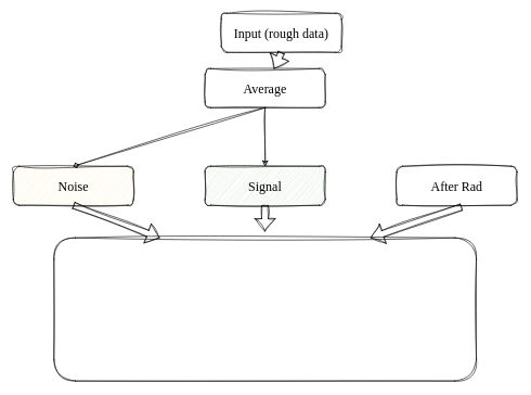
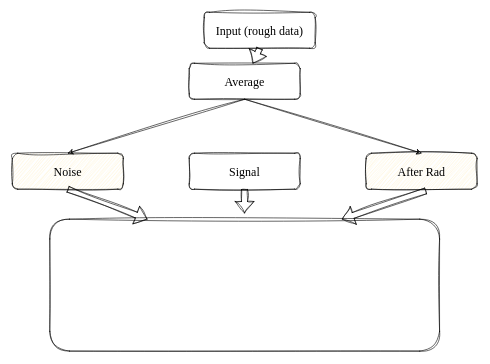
  <mxCell id="0" />
  <mxCell id="1" parent="0" />
  <mxCell id="2" value="Input (rough data)" style="rounded=1;whiteSpace=wrap;html=1;sketch=1;hachureGap=4;jiggle=2;curveFitting=1;fontFamily=Architects Daughter;fontSource=https%3A%2F%2Ffonts.googleapis.com%2Fcss%3Ffamily%3DArchitects%2BDaughter;fontSize=20;" vertex="1" parent="1"><mxGeometry x="340" y="20" width="185" height="60" as="geometry" /></mxCell>
  <mxCell id="3" value="Average " style="rounded=1;whiteSpace=wrap;html=1;sketch=1;hachureGap=4;jiggle=2;curveFitting=1;fontFamily=Architects Daughter;fontSource=https%3A%2F%2Ffonts.googleapis.com%2Fcss%3Ffamily%3DArchitects%2BDaughter;fontSize=20;" vertex="1" parent="1"><mxGeometry x="315" y="105" width="185" height="60" as="geometry" /></mxCell>
  <mxCell id="4" value="" style="rounded=1;whiteSpace=wrap;html=1;sketch=1;hachureGap=4;jiggle=2;curveFitting=1;fontFamily=Architects Daughter;fontSource=https%3A%2F%2Ffonts.googleapis.com%2Fcss%3Ffamily%3DArchitects%2BDaughter;fontSize=20;" vertex="1" parent="1"><mxGeometry x="82.5" y="365" width="650" height="220" as="geometry" /></mxCell>
- <mxCell id="5" value="Signal" style="rounded=1;whiteSpace=wrap;html=1;sketch=1;hachureGap=4;jiggle=2;curveFitting=1;fontFamily=Architects Daughter;fontSource=https%3A%2F%2Ffonts.googleapis.com%2Fcss%3Ffamily%3DArchitects%2BDaughter;fontSize=20;fillColor=#d5e8d4;" vertex="1" parent="1"><mxGeometry x="315" y="255" width="185" height="60" as="geometry" /></mxCell>
+ <mxCell id="5" value="Signal" style="rounded=1;whiteSpace=wrap;html=1;sketch=1;hachureGap=4;jiggle=2;curveFitting=1;fontFamily=Architects Daughter;fontSource=https%3A%2F%2Ffonts.googleapis.com%2Fcss%3Ffamily%3DArchitects%2BDaughter;fontSize=20;" vertex="1" parent="1"><mxGeometry x="315" y="255" width="185" height="60" as="geometry" /></mxCell>
  <mxCell id="6" value="Noise" style="rounded=1;whiteSpace=wrap;html=1;sketch=1;hachureGap=4;jiggle=2;curveFitting=1;fontFamily=Architects Daughter;fontSource=https%3A%2F%2Ffonts.googleapis.com%2Fcss%3Ffamily%3DArchitects%2BDaughter;fontSize=20;fillColor=#fff2cc;" vertex="1" parent="1"><mxGeometry x="20" y="255" width="185" height="60" as="geometry" /></mxCell>
- <mxCell id="7" value="After Rad" style="rounded=1;whiteSpace=wrap;html=1;sketch=1;hachureGap=4;jiggle=2;curveFitting=1;fontFamily=Architects Daughter;fontSource=https%3A%2F%2Ffonts.googleapis.com%2Fcss%3Ffamily%3DArchitects%2BDaughter;fontSize=20;" vertex="1" parent="1"><mxGeometry x="610" y="255" width="185" height="60" as="geometry" /></mxCell>
+ <mxCell id="7" value="After Rad" style="rounded=1;whiteSpace=wrap;html=1;sketch=1;hachureGap=4;jiggle=2;curveFitting=1;fontFamily=Architects Daughter;fontSource=https%3A%2F%2Ffonts.googleapis.com%2Fcss%3Ffamily%3DArchitects%2BDaughter;fontSize=20;fillColor=#fff2cc;" vertex="1" parent="1"><mxGeometry x="610" y="255" width="185" height="60" as="geometry" /></mxCell>
  <mxCell id="8" value="" style="shape=flexArrow;endArrow=classic;html=1;rounded=0;sketch=1;hachureGap=4;jiggle=2;curveFitting=1;fontFamily=Architects Daughter;fontSource=https%3A%2F%2Ffonts.googleapis.com%2Fcss%3Ffamily%3DArchitects%2BDaughter;fontSize=16;exitX=0.5;exitY=1;exitDx=0;exitDy=0;" edge="1" parent="1" source="2" target="3"><mxGeometry width="50" height="50" relative="1" as="geometry"><mxPoint x="400" y="80" as="sourcePoint" /><mxPoint x="450" y="30" as="targetPoint" /></mxGeometry></mxCell>
  <mxCell id="9" value="" style="shape=flexArrow;endArrow=classic;html=1;rounded=0;sketch=1;hachureGap=4;jiggle=2;curveFitting=1;fontFamily=Architects Daughter;fontSource=https%3A%2F%2Ffonts.googleapis.com%2Fcss%3Ffamily%3DArchitects%2BDaughter;fontSize=16;exitX=0.5;exitY=1;exitDx=0;exitDy=0;" edge="1" parent="1"><mxGeometry width="50" height="50" relative="1" as="geometry"><mxPoint x="407.21" y="315" as="sourcePoint" /><mxPoint x="407.21" y="355" as="targetPoint" /></mxGeometry></mxCell>
- <mxCell id="10" value="" style="endArrow=diamond;html=1;rounded=0;sketch=1;hachureGap=4;jiggle=2;curveFitting=1;fontFamily=Architects Daughter;fontSource=https%3A%2F%2Ffonts.googleapis.com%2Fcss%3Ffamily%3DArchitects%2BDaughter;fontSize=16;entryX=0.5;entryY=0;entryDx=0;entryDy=0;exitX=0.5;exitY=1;exitDx=0;exitDy=0;" edge="1" parent="1" source="3" target="6"><mxGeometry width="50" height="50" relative="1" as="geometry"><mxPoint x="400" y="185" as="sourcePoint" /><mxPoint x="450" y="135" as="targetPoint" /></mxGeometry></mxCell>
- <mxCell id="12" value="" style="endArrow=classic;html=1;rounded=0;sketch=1;hachureGap=4;jiggle=2;curveFitting=1;fontFamily=Architects Daughter;fontSource=https%3A%2F%2Ffonts.googleapis.com%2Fcss%3Ffamily%3DArchitects%2BDaughter;fontSize=16;entryX=0.5;entryY=0;entryDx=0;entryDy=0;exitX=0.5;exitY=1;exitDx=0;exitDy=0;" edge="1" parent="1" source="3" target="5"><mxGeometry width="50" height="50" relative="1" as="geometry"><mxPoint x="420" y="205" as="sourcePoint" /><mxPoint x="133" y="275" as="targetPoint" /></mxGeometry></mxCell>
+ <mxCell id="10" value="" style="endArrow=classic;html=1;rounded=0;sketch=1;hachureGap=4;jiggle=2;curveFitting=1;fontFamily=Architects Daughter;fontSource=https%3A%2F%2Ffonts.googleapis.com%2Fcss%3Ffamily%3DArchitects%2BDaughter;fontSize=16;entryX=0.5;entryY=0;entryDx=0;entryDy=0;exitX=0.5;exitY=1;exitDx=0;exitDy=0;" edge="1" parent="1" source="3" target="6"><mxGeometry width="50" height="50" relative="1" as="geometry"><mxPoint x="400" y="185" as="sourcePoint" /><mxPoint x="450" y="135" as="targetPoint" /></mxGeometry></mxCell>
+ <mxCell id="11" value="" style="endArrow=classic;html=1;rounded=0;sketch=1;hachureGap=4;jiggle=2;curveFitting=1;fontFamily=Architects Daughter;fontSource=https%3A%2F%2Ffonts.googleapis.com%2Fcss%3Ffamily%3DArchitects%2BDaughter;fontSize=16;entryX=0.5;entryY=0;entryDx=0;entryDy=0;exitX=0.5;exitY=1;exitDx=0;exitDy=0;" edge="1" parent="1" source="3" target="7"><mxGeometry width="50" height="50" relative="1" as="geometry"><mxPoint x="410" y="195" as="sourcePoint" /><mxPoint x="123" y="265" as="targetPoint" /></mxGeometry></mxCell>
  <mxCell id="13" value="" style="shape=flexArrow;endArrow=classic;html=1;rounded=0;sketch=1;hachureGap=4;jiggle=2;curveFitting=1;fontFamily=Architects Daughter;fontSource=https%3A%2F%2Ffonts.googleapis.com%2Fcss%3Ffamily%3DArchitects%2BDaughter;fontSize=16;exitX=0.5;exitY=1;exitDx=0;exitDy=0;entryX=0.25;entryY=0;entryDx=0;entryDy=0;" edge="1" parent="1" source="6" target="4"><mxGeometry width="50" height="50" relative="1" as="geometry"><mxPoint x="102" y="320" as="sourcePoint" /><mxPoint x="102" y="360" as="targetPoint" /></mxGeometry></mxCell>
  <mxCell id="14" value="" style="shape=flexArrow;endArrow=classic;html=1;rounded=0;sketch=1;hachureGap=4;jiggle=2;curveFitting=1;fontFamily=Architects Daughter;fontSource=https%3A%2F%2Ffonts.googleapis.com%2Fcss%3Ffamily%3DArchitects%2BDaughter;fontSize=16;exitX=0.538;exitY=1.046;exitDx=0;exitDy=0;entryX=0.75;entryY=0;entryDx=0;entryDy=0;exitPerimeter=0;" edge="1" parent="1" source="7" target="4"><mxGeometry width="50" height="50" relative="1" as="geometry"><mxPoint x="674" y="326" as="sourcePoint" /><mxPoint x="806" y="376" as="targetPoint" /></mxGeometry></mxCell>
